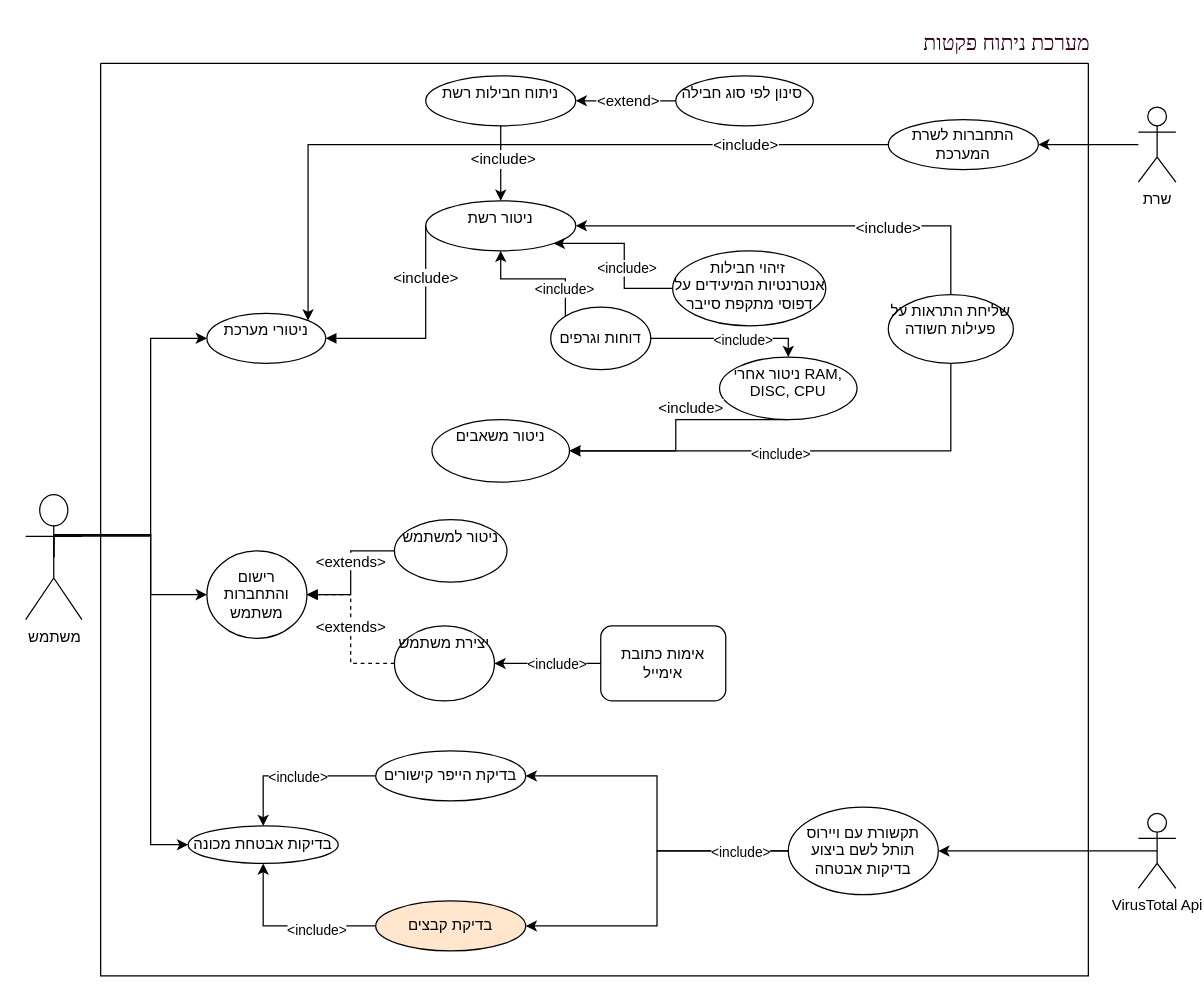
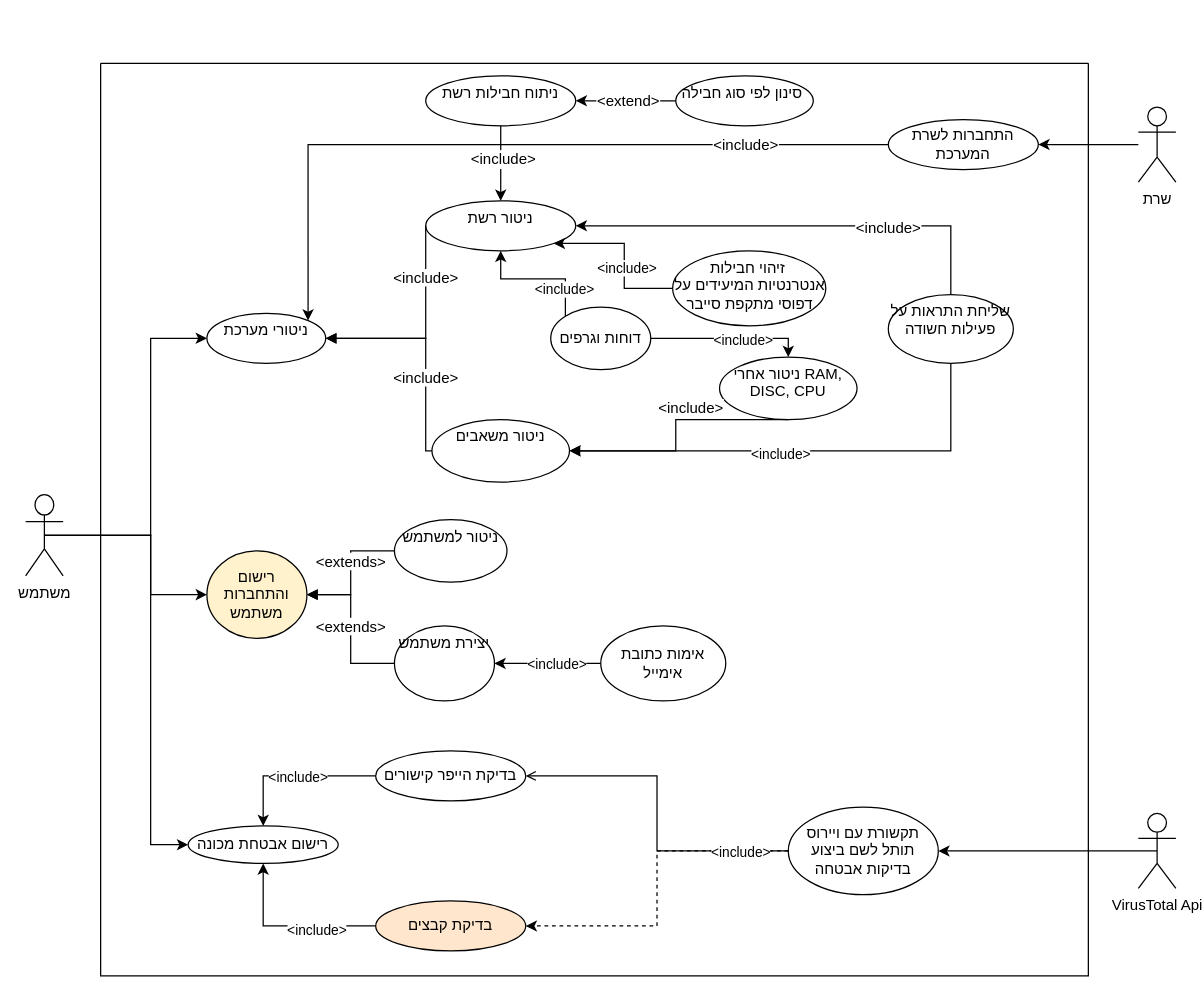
  <mxCell id="0" />
  <mxCell id="1" parent="0" />
- <mxCell id="2" value="רישום והתחברות משתמש" style="ellipse;whiteSpace=wrap;html=1;" parent="1" vertex="1"><mxGeometry x="165" y="440" width="80" height="70" as="geometry" /></mxCell>
- <mxCell id="3" value="&lt;font face=&quot;DAVID&quot;&gt;&lt;span style=&quot;font-size: 17px;&quot;&gt;מערכת ניתוח פקטות&lt;/span&gt;&lt;/font&gt;" style="text;html=1;align=center;verticalAlign=middle;whiteSpace=wrap;rounded=0;fontColor=#33001A;" parent="1" vertex="1"><mxGeometry x="730" y="20" width="150" height="30" as="geometry" /></mxCell>
+ <mxCell id="2" value="רישום והתחברות משתמש" style="ellipse;whiteSpace=wrap;html=1;fillColor=#fff2cc;" parent="1" vertex="1"><mxGeometry x="165" y="440" width="80" height="70" as="geometry" /></mxCell>
  <mxCell id="4" value="&lt;span style=&quot;font-weight: normal; line-height: 70%;&quot;&gt;יצירת משתמש&lt;/span&gt;" style="ellipse;whiteSpace=wrap;html=1;strokeColor=default;align=center;verticalAlign=top;fontFamily=Helvetica;fontSize=12;fontColor=default;fillColor=default;fontStyle=1" parent="1" vertex="1"><mxGeometry x="315" y="500" width="80" height="60" as="geometry" /></mxCell>
  <mxCell id="5" value="ניטור למשתמש" style="ellipse;whiteSpace=wrap;html=1;strokeColor=default;align=center;verticalAlign=top;fontFamily=Helvetica;fontSize=12;fontColor=default;fillColor=default;" parent="1" vertex="1"><mxGeometry x="315" y="415" width="90" height="50" as="geometry" /></mxCell>
  <mxCell id="6" value="&amp;lt;extends&amp;gt;" style="html=1;verticalAlign=bottom;endArrow=block;rounded=0;fontFamily=Helvetica;fontSize=12;fontColor=default;exitX=0;exitY=0.5;exitDx=0;exitDy=0;entryX=1;entryY=0.5;entryDx=0;entryDy=0;edgeStyle=elbowEdgeStyle;" parent="1" source="5" target="2" edge="1"><mxGeometry width="80" relative="1" as="geometry"><mxPoint x="255" y="410" as="sourcePoint" /><mxPoint x="335" y="410" as="targetPoint" /></mxGeometry></mxCell>
- <mxCell id="7" value="&amp;lt;extends&amp;gt;" style="html=1;verticalAlign=bottom;endArrow=block;rounded=0;fontFamily=Helvetica;fontSize=12;fontColor=default;exitX=0;exitY=0.5;exitDx=0;exitDy=0;entryX=1;entryY=0.5;entryDx=0;entryDy=0;edgeStyle=elbowEdgeStyle;elbow=horizontal;dashed=1;" parent="1" source="4" target="2" edge="1"><mxGeometry x="-0.12" width="80" relative="1" as="geometry"><mxPoint x="225" y="570" as="sourcePoint" /><mxPoint x="305" y="570" as="targetPoint" /><mxPoint as="offset" /></mxGeometry></mxCell>
+ <mxCell id="7" value="&amp;lt;extends&amp;gt;" style="html=1;verticalAlign=bottom;endArrow=block;rounded=0;fontFamily=Helvetica;fontSize=12;fontColor=default;exitX=0;exitY=0.5;exitDx=0;exitDy=0;entryX=1;entryY=0.5;entryDx=0;entryDy=0;edgeStyle=elbowEdgeStyle;elbow=horizontal;" parent="1" source="4" target="2" edge="1"><mxGeometry x="-0.12" width="80" relative="1" as="geometry"><mxPoint x="225" y="570" as="sourcePoint" /><mxPoint x="305" y="570" as="targetPoint" /><mxPoint as="offset" /></mxGeometry></mxCell>
  <mxCell id="8" value="ניטור אחרי RAM, DISC, CPU" style="ellipse;whiteSpace=wrap;html=1;strokeColor=default;align=center;verticalAlign=top;fontFamily=Helvetica;fontSize=12;fontColor=default;fillColor=default;" parent="1" vertex="1"><mxGeometry x="575" y="285" width="110" height="50" as="geometry" /></mxCell>
  <mxCell id="9" value="שליחת התראות על פעילות חשודה" style="ellipse;whiteSpace=wrap;html=1;strokeColor=default;align=center;verticalAlign=top;fontFamily=Helvetica;fontSize=12;fontColor=default;fillColor=default;" parent="1" vertex="1"><mxGeometry x="710" y="235" width="100" height="55" as="geometry" /></mxCell>
  <mxCell id="10" value="זיהוי חבילות&amp;nbsp;&lt;div&gt;אנטרנטיות המיעידים על דפוסי מתקפת סייבר&lt;/div&gt;" style="ellipse;whiteSpace=wrap;html=1;strokeColor=default;align=center;verticalAlign=top;fontFamily=Helvetica;fontSize=12;fontColor=default;fillColor=default;" parent="1" vertex="1"><mxGeometry x="537.5" y="200" width="122.5" height="60" as="geometry" /></mxCell>
  <mxCell id="11" value="&amp;lt;include&amp;gt;" style="html=1;verticalAlign=bottom;endArrow=block;rounded=0;fontFamily=Helvetica;fontSize=12;fontColor=default;entryX=1;entryY=0.5;entryDx=0;entryDy=0;edgeStyle=elbowEdgeStyle;exitX=0.5;exitY=1;exitDx=0;exitDy=0;" parent="1" source="8" target="14" edge="1"><mxGeometry x="-0.209" width="80" relative="1" as="geometry"><mxPoint x="540" y="320" as="sourcePoint" /><mxPoint x="490" y="480" as="targetPoint" /><Array as="points"><mxPoint x="540" y="350" /></Array><mxPoint x="1" as="offset" /></mxGeometry></mxCell>
  <mxCell id="12" value="ניטור רשת" style="ellipse;whiteSpace=wrap;html=1;strokeColor=default;align=center;verticalAlign=top;fontFamily=Helvetica;fontSize=12;fontColor=default;fillColor=default;" parent="1" vertex="1"><mxGeometry x="340" y="160" width="120" height="40" as="geometry" /></mxCell>
- <mxCell id="13" value="&lt;span&gt;משתמש&lt;/span&gt;" style="shape=umlActor;verticalLabelPosition=bottom;verticalAlign=top;outlineConnect=0;html=1;gradientColor=none;" parent="1" vertex="1"><mxGeometry x="20" y="395" width="45" height="100" as="geometry" /></mxCell>
+ <mxCell id="13" value="&lt;span&gt;משתמש&lt;/span&gt;" style="shape=umlActor;verticalLabelPosition=bottom;verticalAlign=top;outlineConnect=0;html=1;gradientColor=none;" parent="1" vertex="1"><mxGeometry x="20" y="395" width="30" height="65" as="geometry" /></mxCell>
  <mxCell id="14" value="ניטור משאבים" style="ellipse;whiteSpace=wrap;html=1;strokeColor=default;align=center;verticalAlign=top;fontFamily=Helvetica;fontSize=12;fontColor=default;fillColor=default;" parent="1" vertex="1"><mxGeometry x="345" y="335" width="110" height="50" as="geometry" /></mxCell>
  <mxCell id="15" value="ניטורי מערכת" style="ellipse;whiteSpace=wrap;html=1;strokeColor=default;align=center;verticalAlign=top;fontFamily=Helvetica;fontSize=12;fontColor=default;fillColor=default;" parent="1" vertex="1"><mxGeometry x="165" y="250" width="95" height="40" as="geometry" /></mxCell>
+ <mxCell id="16" value="&amp;lt;include&amp;gt;" style="html=1;verticalAlign=bottom;endArrow=block;rounded=0;fontFamily=Helvetica;fontSize=12;fontColor=default;exitX=0;exitY=0.5;exitDx=0;exitDy=0;entryX=1;entryY=0.5;entryDx=0;entryDy=0;edgeStyle=elbowEdgeStyle;" parent="1" source="14" target="15" edge="1"><mxGeometry x="-0.375" width="80" relative="1" as="geometry"><mxPoint x="380" y="380" as="sourcePoint" /><mxPoint x="460" y="380" as="targetPoint" /><Array as="points"><mxPoint x="340" y="310" /></Array><mxPoint y="1" as="offset" /></mxGeometry></mxCell>
  <mxCell id="17" value="&amp;lt;include&amp;gt;" style="html=1;verticalAlign=bottom;endArrow=block;rounded=0;fontFamily=Helvetica;fontSize=12;fontColor=default;exitX=0;exitY=0.5;exitDx=0;exitDy=0;entryX=1;entryY=0.5;entryDx=0;entryDy=0;edgeStyle=elbowEdgeStyle;elbow=vertical;" parent="1" source="12" target="15" edge="1"><mxGeometry x="-0.412" width="80" relative="1" as="geometry"><mxPoint x="380" y="380" as="sourcePoint" /><mxPoint x="460" y="380" as="targetPoint" /><Array as="points"><mxPoint x="300" y="270" /></Array><mxPoint y="1" as="offset" /></mxGeometry></mxCell>
  <mxCell id="18" value="ניתוח חבילות רשת" style="ellipse;whiteSpace=wrap;html=1;strokeColor=default;align=center;verticalAlign=top;fontFamily=Helvetica;fontSize=12;fontColor=default;fillColor=default;" parent="1" vertex="1"><mxGeometry x="340" y="60" width="120" height="40" as="geometry" /></mxCell>
  <mxCell id="19" style="edgeStyle=orthogonalEdgeStyle;rounded=0;orthogonalLoop=1;jettySize=auto;html=1;entryX=1;entryY=0.5;entryDx=0;entryDy=0;" parent="1" source="20" target="44" edge="1"><mxGeometry relative="1" as="geometry" /></mxCell>
  <mxCell id="20" value="&lt;span&gt;שרת&lt;/span&gt;" style="shape=umlActor;verticalLabelPosition=bottom;verticalAlign=top;html=1;outlineConnect=0;strokeColor=default;align=center;fontFamily=Helvetica;fontSize=12;fontColor=default;fillColor=default;" parent="1" vertex="1"><mxGeometry x="910" y="85" width="30" height="60" as="geometry" /></mxCell>
  <mxCell id="21" value="" style="endArrow=classic;html=1;rounded=0;fontFamily=Helvetica;fontSize=12;fontColor=default;exitX=0.5;exitY=0;exitDx=0;exitDy=0;entryX=1;entryY=0.5;entryDx=0;entryDy=0;edgeStyle=orthogonalEdgeStyle;" parent="1" source="9" target="12" edge="1"><mxGeometry width="50" height="50" relative="1" as="geometry"><mxPoint x="570" y="210" as="sourcePoint" /><mxPoint x="620" y="160" as="targetPoint" /></mxGeometry></mxCell>
  <mxCell id="22" value="&amp;lt;include&amp;gt;" style="edgeLabel;html=1;align=center;verticalAlign=middle;resizable=0;points=[];strokeColor=default;fontFamily=Helvetica;fontSize=12;fontColor=default;fillColor=default;" parent="21" vertex="1" connectable="0"><mxGeometry x="-0.401" y="1" relative="1" as="geometry"><mxPoint as="offset" /></mxGeometry></mxCell>
  <mxCell id="23" value="" style="endArrow=classic;html=1;rounded=0;fontFamily=Helvetica;fontSize=12;fontColor=default;exitX=0.5;exitY=1;exitDx=0;exitDy=0;entryX=0.5;entryY=0;entryDx=0;entryDy=0;" parent="1" source="18" target="12" edge="1"><mxGeometry width="50" height="50" relative="1" as="geometry"><mxPoint x="410" y="210" as="sourcePoint" /><mxPoint x="460" y="160" as="targetPoint" /></mxGeometry></mxCell>
  <mxCell id="24" value="&amp;lt;include&amp;gt;" style="edgeLabel;html=1;align=center;verticalAlign=middle;resizable=0;points=[];strokeColor=default;fontFamily=Helvetica;fontSize=12;fontColor=default;fillColor=default;" parent="23" vertex="1" connectable="0"><mxGeometry x="-0.137" y="1" relative="1" as="geometry"><mxPoint as="offset" /></mxGeometry></mxCell>
  <mxCell id="25" value="סינון לפי סוג חבילה&amp;nbsp;" style="ellipse;whiteSpace=wrap;html=1;strokeColor=default;align=center;verticalAlign=top;fontFamily=Helvetica;fontSize=12;fontColor=default;fillColor=default;" parent="1" vertex="1"><mxGeometry x="540" y="60" width="110" height="40" as="geometry" /></mxCell>
  <mxCell id="26" value="" style="endArrow=classic;html=1;rounded=0;fontFamily=Helvetica;fontSize=12;fontColor=default;exitX=0;exitY=0.5;exitDx=0;exitDy=0;entryX=1;entryY=0.5;entryDx=0;entryDy=0;" parent="1" source="25" target="18" edge="1"><mxGeometry width="50" height="50" relative="1" as="geometry"><mxPoint x="410" y="210" as="sourcePoint" /><mxPoint x="460" y="160" as="targetPoint" /></mxGeometry></mxCell>
  <mxCell id="27" value="&amp;lt;extend&amp;gt;" style="edgeLabel;html=1;align=center;verticalAlign=middle;resizable=0;points=[];strokeColor=default;fontFamily=Helvetica;fontSize=12;fontColor=default;fillColor=default;" parent="26" vertex="1" connectable="0"><mxGeometry x="-0.042" relative="1" as="geometry"><mxPoint x="-1" as="offset" /></mxGeometry></mxCell>
  <mxCell id="28" style="edgeStyle=orthogonalEdgeStyle;rounded=0;orthogonalLoop=1;jettySize=auto;html=1;exitX=0.5;exitY=0.5;exitDx=0;exitDy=0;exitPerimeter=0;entryX=1;entryY=0.5;entryDx=0;entryDy=0;movable=1;resizable=1;rotatable=1;deletable=1;editable=1;locked=0;connectable=1;" parent="1" source="29" target="51" edge="1"><mxGeometry relative="1" as="geometry" /></mxCell>
  <mxCell id="29" value="&lt;span&gt;VirusTotal Api&lt;/span&gt;" style="shape=umlActor;verticalLabelPosition=bottom;verticalAlign=top;html=1;outlineConnect=0;strokeColor=default;align=center;fontFamily=Helvetica;fontSize=12;fontColor=default;fillColor=default;movable=1;resizable=1;rotatable=1;deletable=1;editable=1;locked=0;connectable=1;" parent="1" vertex="1"><mxGeometry x="910" y="650" width="30" height="60" as="geometry" /></mxCell>
  <mxCell id="30" value="" style="endArrow=classic;html=1;rounded=0;exitX=0.5;exitY=0.5;exitDx=0;exitDy=0;exitPerimeter=0;entryX=0;entryY=0.5;entryDx=0;entryDy=0;edgeStyle=orthogonalEdgeStyle;" parent="1" source="13" target="2" edge="1"><mxGeometry width="50" height="50" relative="1" as="geometry"><mxPoint x="150" y="410" as="sourcePoint" /><mxPoint x="200" y="360" as="targetPoint" /><Array as="points"><mxPoint x="120" y="428" /><mxPoint x="120" y="475" /></Array></mxGeometry></mxCell>
  <mxCell id="31" style="edgeStyle=orthogonalEdgeStyle;rounded=0;orthogonalLoop=1;jettySize=auto;html=1;entryX=0.5;entryY=0;entryDx=0;entryDy=0;" parent="1" source="35" target="8" edge="1"><mxGeometry relative="1" as="geometry"><Array as="points"><mxPoint x="630" y="270" /></Array></mxGeometry></mxCell>
  <mxCell id="32" value="&amp;lt;include&amp;gt;" style="edgeLabel;html=1;align=center;verticalAlign=middle;resizable=0;points=[];" parent="31" vertex="1" connectable="0"><mxGeometry x="0.17" y="-1" relative="1" as="geometry"><mxPoint as="offset" /></mxGeometry></mxCell>
  <mxCell id="33" style="edgeStyle=orthogonalEdgeStyle;rounded=0;orthogonalLoop=1;jettySize=auto;html=1;exitX=0;exitY=0;exitDx=0;exitDy=0;entryX=0.5;entryY=1;entryDx=0;entryDy=0;" parent="1" source="35" target="12" edge="1"><mxGeometry relative="1" as="geometry" /></mxCell>
  <mxCell id="34" value="&amp;lt;include&amp;gt;" style="edgeLabel;html=1;align=center;verticalAlign=middle;resizable=0;points=[];" parent="33" vertex="1" connectable="0"><mxGeometry x="0.729" y="-2" relative="1" as="geometry"><mxPoint x="48" y="16" as="offset" /></mxGeometry></mxCell>
  <mxCell id="35" value="דוחות וגרפים" style="ellipse;whiteSpace=wrap;html=1;" parent="1" vertex="1"><mxGeometry x="440" y="245" width="80" height="50" as="geometry" /></mxCell>
  <mxCell id="36" value="" style="endArrow=classic;html=1;rounded=0;exitX=0.5;exitY=0.5;exitDx=0;exitDy=0;exitPerimeter=0;entryX=0;entryY=0.5;entryDx=0;entryDy=0;edgeStyle=orthogonalEdgeStyle;" parent="1" source="13" target="46" edge="1"><mxGeometry width="50" height="50" relative="1" as="geometry"><mxPoint x="500" y="610" as="sourcePoint" /><mxPoint x="550" y="560" as="targetPoint" /><Array as="points"><mxPoint x="120" y="427" /><mxPoint x="120" y="675" /></Array></mxGeometry></mxCell>
  <mxCell id="37" value="" style="endArrow=classic;html=1;rounded=0;exitX=0.5;exitY=0.5;exitDx=0;exitDy=0;exitPerimeter=0;entryX=0;entryY=0.5;entryDx=0;entryDy=0;edgeStyle=orthogonalEdgeStyle;" parent="1" source="13" target="15" edge="1"><mxGeometry width="50" height="50" relative="1" as="geometry"><mxPoint x="500" y="510" as="sourcePoint" /><mxPoint x="550" y="460" as="targetPoint" /><Array as="points"><mxPoint x="120" y="428" /><mxPoint x="120" y="270" /></Array></mxGeometry></mxCell>
  <mxCell id="38" value="" style="endArrow=classic;html=1;rounded=0;exitX=0.5;exitY=1;exitDx=0;exitDy=0;entryX=1;entryY=0.5;entryDx=0;entryDy=0;edgeStyle=orthogonalEdgeStyle;" parent="1" source="9" target="14" edge="1"><mxGeometry width="50" height="50" relative="1" as="geometry"><mxPoint x="755" y="400" as="sourcePoint" /><mxPoint x="805" y="350" as="targetPoint" /></mxGeometry></mxCell>
  <mxCell id="39" value="&amp;lt;include&amp;gt;" style="edgeLabel;html=1;align=center;verticalAlign=middle;resizable=0;points=[];" parent="38" vertex="1" connectable="0"><mxGeometry x="0.106" y="2" relative="1" as="geometry"><mxPoint as="offset" /></mxGeometry></mxCell>
  <mxCell id="40" value="" style="endArrow=classic;html=1;rounded=0;exitX=0;exitY=0.5;exitDx=0;exitDy=0;entryX=1;entryY=1;entryDx=0;entryDy=0;edgeStyle=orthogonalEdgeStyle;" parent="1" source="10" target="12" edge="1"><mxGeometry width="50" height="50" relative="1" as="geometry"><mxPoint x="500" y="310" as="sourcePoint" /><mxPoint x="550" y="260" as="targetPoint" /></mxGeometry></mxCell>
  <mxCell id="41" value="&amp;lt;include&amp;gt;" style="edgeLabel;html=1;align=center;verticalAlign=middle;resizable=0;points=[];" parent="40" vertex="1" connectable="0"><mxGeometry x="-0.159" y="-2" relative="1" as="geometry"><mxPoint as="offset" /></mxGeometry></mxCell>
  <mxCell id="42" style="edgeStyle=orthogonalEdgeStyle;rounded=0;orthogonalLoop=1;jettySize=auto;html=1;entryX=1;entryY=0;entryDx=0;entryDy=0;" parent="1" source="44" target="15" edge="1"><mxGeometry relative="1" as="geometry" /></mxCell>
  <mxCell id="43" value="&lt;span style=&quot;font-size: 12px;&quot;&gt;&amp;lt;include&amp;gt;&lt;/span&gt;" style="edgeLabel;html=1;align=center;verticalAlign=middle;resizable=0;points=[];" parent="42" vertex="1" connectable="0"><mxGeometry x="-0.177" y="-2" relative="1" as="geometry"><mxPoint x="134" y="2" as="offset" /></mxGeometry></mxCell>
  <mxCell id="44" value="התחברות לשרת המערכת" style="ellipse;whiteSpace=wrap;html=1;" parent="1" vertex="1"><mxGeometry x="710" y="95" width="120" height="40" as="geometry" /></mxCell>
  <mxCell id="45" value="" style="swimlane;startSize=0;container=1;comic=0;enumerate=0;" parent="1" vertex="1"><mxGeometry x="80" y="50" width="790" height="730" as="geometry" /></mxCell>
- <mxCell id="46" value="בדיקות אבטחת מכונה" style="ellipse;whiteSpace=wrap;html=1;movable=1;resizable=1;rotatable=1;deletable=1;editable=1;locked=0;connectable=1;" parent="45" vertex="1"><mxGeometry x="70" y="610" width="120" height="30" as="geometry" /></mxCell>
+ <mxCell id="46" value="רישום אבטחת מכונה" style="ellipse;whiteSpace=wrap;html=1;movable=1;resizable=1;rotatable=1;deletable=1;editable=1;locked=0;connectable=1;" parent="45" vertex="1"><mxGeometry x="70" y="610" width="120" height="30" as="geometry" /></mxCell>
  <mxCell id="47" value="בדיקת קבצים" style="ellipse;whiteSpace=wrap;html=1;movable=1;resizable=1;rotatable=1;deletable=1;editable=1;locked=0;connectable=1;fillColor=#ffe6cc;" parent="45" vertex="1"><mxGeometry x="220" y="670" width="120" height="40" as="geometry" /></mxCell>
  <mxCell id="48" value="בדיקת הייפר קישורים" style="ellipse;whiteSpace=wrap;html=1;movable=1;resizable=1;rotatable=1;deletable=1;editable=1;locked=0;connectable=1;" parent="45" vertex="1"><mxGeometry x="220" y="550" width="120" height="40" as="geometry" /></mxCell>
  <mxCell id="49" style="edgeStyle=orthogonalEdgeStyle;rounded=0;orthogonalLoop=1;jettySize=auto;html=1;exitX=0;exitY=0.5;exitDx=0;exitDy=0;entryX=0.5;entryY=0;entryDx=0;entryDy=0;movable=1;resizable=1;rotatable=1;deletable=1;editable=1;locked=0;connectable=1;" parent="45" source="48" target="46" edge="1"><mxGeometry relative="1" as="geometry"><Array as="points"><mxPoint x="130" y="570" /></Array></mxGeometry></mxCell>
  <mxCell id="50" value="&amp;lt;include&amp;gt;" style="edgeLabel;html=1;align=center;verticalAlign=middle;resizable=1;points=[];movable=1;rotatable=1;deletable=1;editable=1;locked=0;connectable=1;" parent="49" vertex="1" connectable="0"><mxGeometry x="0.142" y="-1" relative="1" as="geometry"><mxPoint x="11" y="1" as="offset" /></mxGeometry></mxCell>
  <mxCell id="51" value="תקשורת עם ויירוס תותל לשם ביצוע בדיקות אבטחה" style="ellipse;whiteSpace=wrap;html=1;movable=1;resizable=1;rotatable=1;deletable=1;editable=1;locked=0;connectable=1;" parent="45" vertex="1"><mxGeometry x="550" y="595" width="120" height="70" as="geometry" /></mxCell>
- <mxCell id="52" style="edgeStyle=orthogonalEdgeStyle;rounded=0;orthogonalLoop=1;jettySize=auto;html=1;entryX=1;entryY=0.5;entryDx=0;entryDy=0;movable=1;resizable=1;rotatable=1;deletable=1;editable=1;locked=0;connectable=1;" parent="45" source="51" target="48" edge="1"><mxGeometry relative="1" as="geometry" /></mxCell>
- <mxCell id="53" style="edgeStyle=orthogonalEdgeStyle;rounded=0;orthogonalLoop=1;jettySize=auto;html=1;entryX=1;entryY=0.5;entryDx=0;entryDy=0;movable=1;resizable=1;rotatable=1;deletable=1;editable=1;locked=0;connectable=1;" parent="45" source="51" target="47" edge="1"><mxGeometry relative="1" as="geometry" /></mxCell>
+ <mxCell id="52" style="edgeStyle=orthogonalEdgeStyle;rounded=0;orthogonalLoop=1;jettySize=auto;html=1;entryX=1;entryY=0.5;entryDx=0;entryDy=0;movable=1;resizable=1;rotatable=1;deletable=1;editable=1;locked=0;connectable=1;endArrow=open;" parent="45" source="51" target="48" edge="1"><mxGeometry relative="1" as="geometry" /></mxCell>
+ <mxCell id="53" style="edgeStyle=orthogonalEdgeStyle;rounded=0;orthogonalLoop=1;jettySize=auto;html=1;entryX=1;entryY=0.5;entryDx=0;entryDy=0;movable=1;resizable=1;rotatable=1;deletable=1;editable=1;locked=0;connectable=1;dashed=1;" parent="45" source="51" target="47" edge="1"><mxGeometry relative="1" as="geometry" /></mxCell>
  <mxCell id="54" value="&amp;lt;include&amp;gt;" style="edgeLabel;html=1;align=center;verticalAlign=middle;resizable=1;points=[];movable=1;rotatable=1;deletable=1;editable=1;locked=0;connectable=1;" parent="53" vertex="1" connectable="0"><mxGeometry x="-0.711" relative="1" as="geometry"><mxPoint as="offset" /></mxGeometry></mxCell>
- <mxCell id="55" value="אימות כתובת אימייל" style="whiteSpace=wrap;html=1;rounded=1;" parent="45" vertex="1"><mxGeometry x="400" y="450" width="100" height="60" as="geometry" /></mxCell>
+ <mxCell id="55" value="אימות כתובת אימייל" style="ellipse;whiteSpace=wrap;html=1;" parent="45" vertex="1"><mxGeometry x="400" y="450" width="100" height="60" as="geometry" /></mxCell>
  <mxCell id="56" value="" style="endArrow=classic;html=1;rounded=0;exitX=0;exitY=0.5;exitDx=0;exitDy=0;entryX=0.5;entryY=1;entryDx=0;entryDy=0;edgeStyle=orthogonalEdgeStyle;" parent="45" source="47" target="46" edge="1"><mxGeometry width="50" height="50" relative="1" as="geometry"><mxPoint x="370" y="460" as="sourcePoint" /><mxPoint x="420" y="410" as="targetPoint" /></mxGeometry></mxCell>
  <mxCell id="57" value="&amp;lt;include&amp;gt;" style="edgeLabel;html=1;align=center;verticalAlign=middle;resizable=0;points=[];" parent="56" vertex="1" connectable="0"><mxGeometry x="-0.31" y="3" relative="1" as="geometry"><mxPoint as="offset" /></mxGeometry></mxCell>
  <mxCell id="58" value="" style="edgeStyle=orthogonalEdgeStyle;rounded=0;orthogonalLoop=1;jettySize=auto;html=1;" parent="1" source="55" target="4" edge="1"><mxGeometry relative="1" as="geometry" /></mxCell>
  <mxCell id="59" value="&amp;lt;include&amp;gt;" style="edgeLabel;html=1;align=center;verticalAlign=middle;resizable=0;points=[];" parent="58" vertex="1" connectable="0"><mxGeometry x="-0.156" relative="1" as="geometry"><mxPoint as="offset" /></mxGeometry></mxCell>
